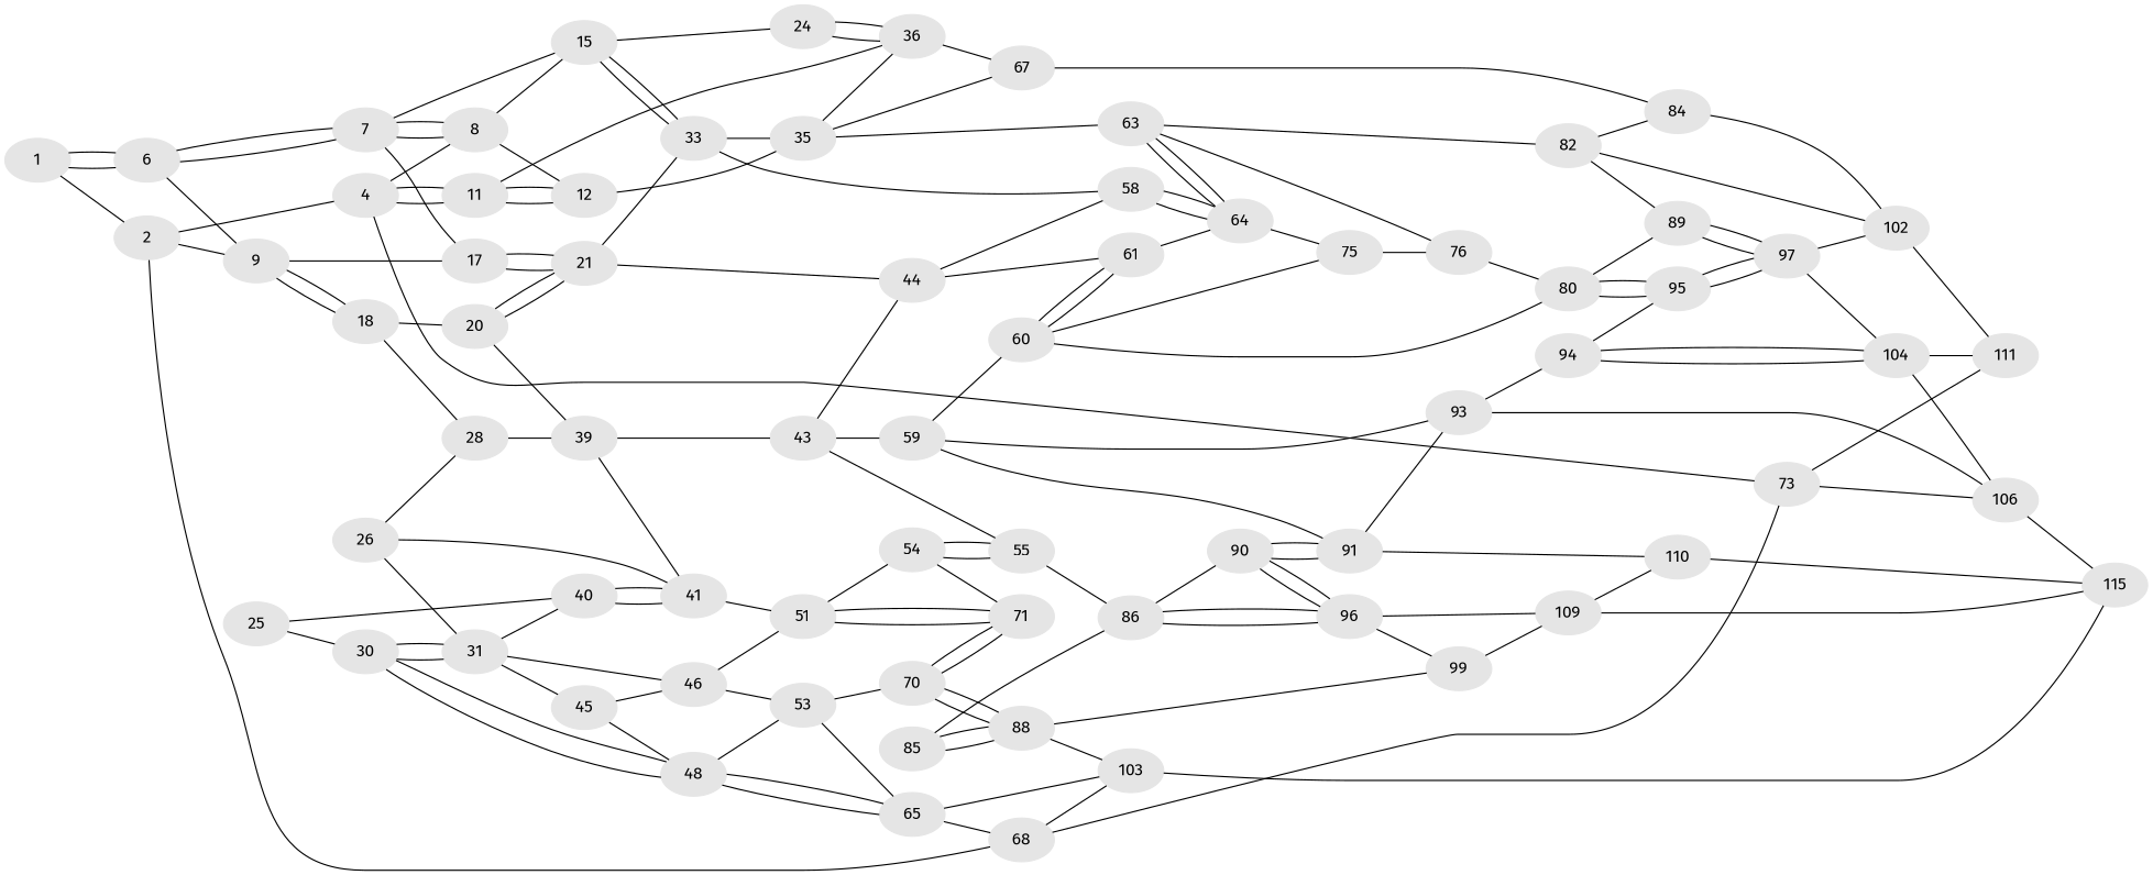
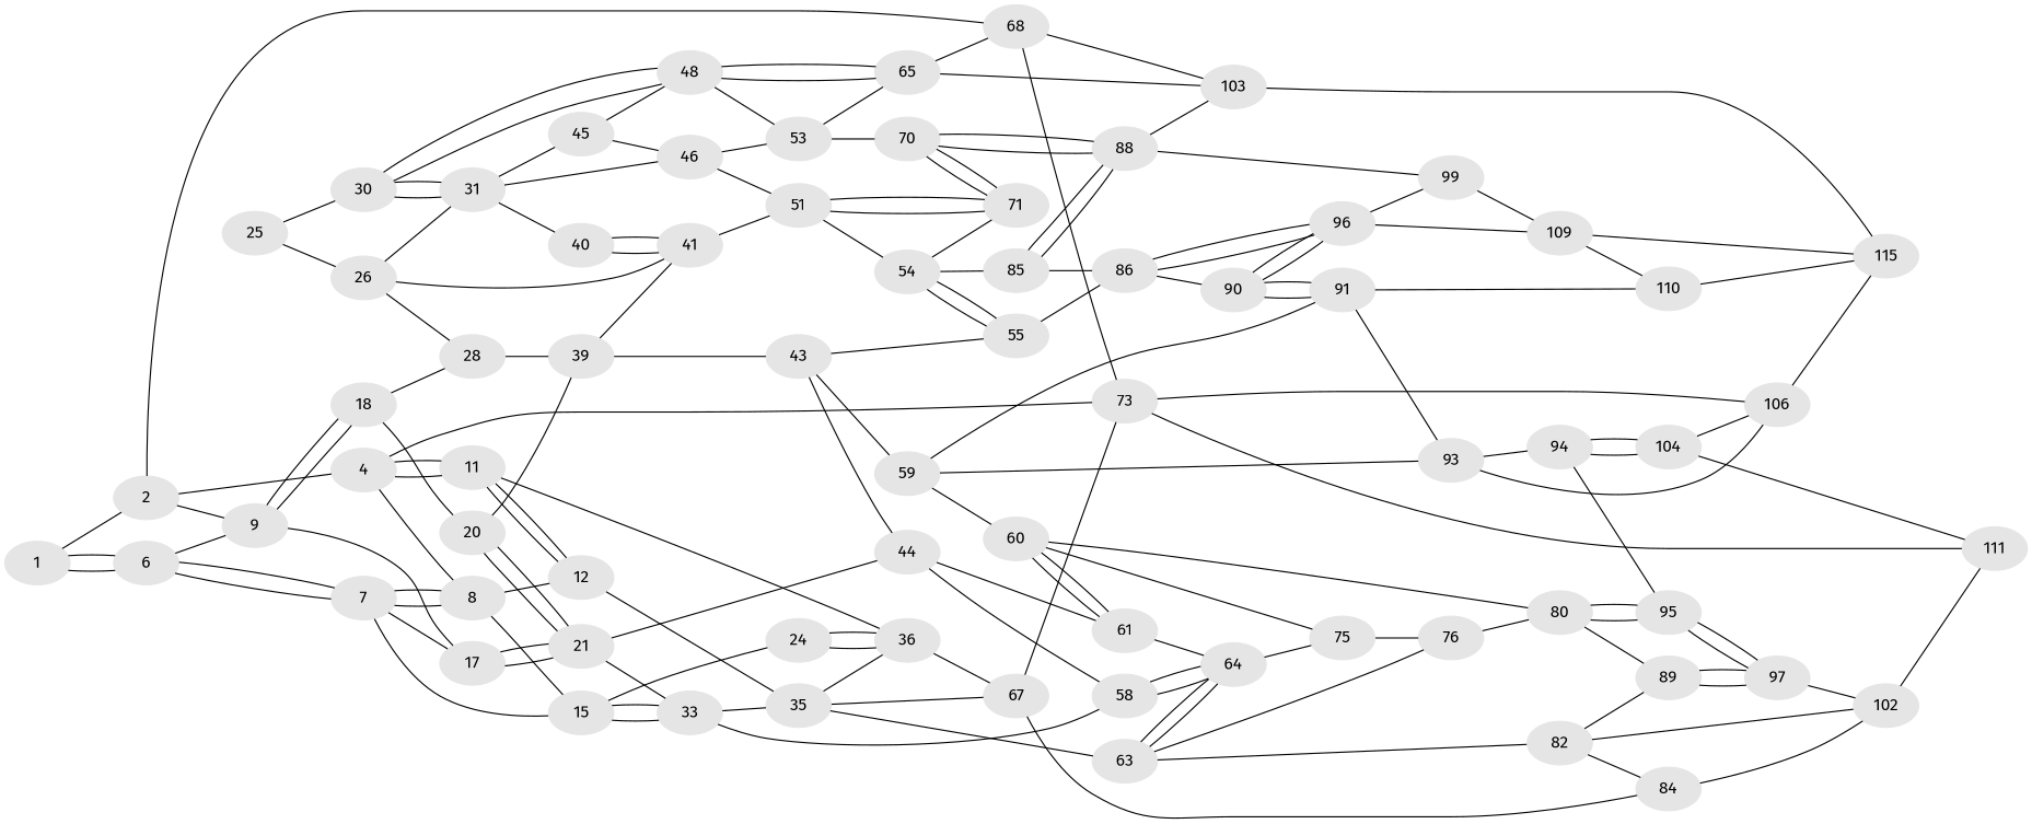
  graph {
    fontname="Fira Sans"
    rankdir=LR
    node [color=gray90 fontname="Fira Sans" style=filled]
    edge [fontname="Fira Sans"]
    2 [super="+3"]
    1
    6
    4 [super="+5"]
    9 [super="+10"]
    68
    7 [super="+14"]
    8 [super="+13"]
    11
    73 [super="+118"]
    17
    18 [super="+19"]
    103 [super="+114"]
    15 [super="+16"]
    12
    36 [super="+38"]
    106 [super="+117"]
    111
    24
    33 [super="+34"]
    21 [super="+37"]
    35 [super="+62"]
    20
    28
    67 [super="+72"]
    58
    44 [super="+57"]
    39 [super="+42"]
    41 [super="+47"]
    43 [super="+56"]
    61
    25 [super="+29"]
    26 [super="+27"]
    30
    31 [super="+32"]
    48 [super="+49"]
    40
    45
    46 [super="+50"]
    51 [super="+52"]
    53 [super="+66"]
    65 [super="+69"]
    63 [super="+77"]
    64 [super="+74"]
    76
    82 [super="+83"]
    84
    55
    59 [super="+92"]
    54 [super="+78"]
    71
    86 [super="+87"]
    60 [super="+79"]
    91 [super="+108"]
    93 [super="+105"]
    70
    85
    88 [super="+98"]
    90
    96 [super="+100"]
    75
    80 [super="+81"]
    110
    94
    89
    95
    102 [super="+112"]
    115 [super="+116"]
    99
    97 [super="+101"]
    109 [super="+113"]
    104 [super="+107"]
    2 -- 4
    2 -- 9
    2 -- 68
    1 -- 2
    1 -- 6
    1 -- 6
    6 -- 9
    6 -- 7
    6 -- 7
    4 -- 8
    4 -- 11
    4 -- 11
    4 -- 73
    9 -- 17
    9 -- 18
    9 -- 18
    68 -- 73
    68 -- 103
    7 -- 8
    7 -- 8
    7 -- 17
    7 -- 15
    8 -- 15
    8 -- 12
    11 -- 12
    11 -- 12
    11 -- 36
    73 -- 106
    73 -- 111
    17 -- 21
    17 -- 21
    18 -- 20
    18 -- 28
    103 -- 115
    15 -- 24
    15 -- 33
    15 -- 33
    12 -- 35
    36 -- 67
    106 -- 115
    24 -- 36
    24 -- 36
    33 -- 35
    33 -- 58
    21 -- 33
    21 -- 44
    35 -- 36
    35 -- 67
    35 -- 63
    20 -- 21
    20 -- 21
    20 -- 39
    28 -- 39
+   67 -- 73
    67 -- 84
    58 -- 64
    58 -- 64
    44 -- 58
    44 -- 61
    39 -- 41
    39 -- 43
    41 -- 51
    43 -- 44
    43 -- 55
    43 -- 59
    61 -- 64
-   25 -- 40
+   25 -- 26
    25 -- 30
    26 -- 28
    26 -- 41
    26 -- 31
    30 -- 31
    30 -- 31
    30 -- 48
    30 -- 48
    31 -- 40
    31 -- 45
    31 -- 46
    48 -- 53
    48 -- 65
    48 -- 65
    40 -- 41
    40 -- 41
    45 -- 48
    45 -- 46
    46 -- 51
    46 -- 53
    51 -- 54
    51 -- 71
    51 -- 71
    53 -- 65
    53 -- 70
    65 -- 68
    65 -- 103
    63 -- 64
    63 -- 64
    63 -- 76
    63 -- 82
    64 -- 75
    76 -- 80
    82 -- 84
    82 -- 89
    82 -- 102
    84 -- 102
    55 -- 86
    59 -- 60
    59 -- 91
    59 -- 93
    54 -- 55
    54 -- 55
    54 -- 71
+   54 -- 85
    86 -- 90
    86 -- 96
    86 -- 96
    60 -- 61
    60 -- 61
    60 -- 75
    60 -- 80
    91 -- 93
    91 -- 110
    93 -- 106
    93 -- 94
    70 -- 71
    70 -- 71
    70 -- 88
    70 -- 88
    85 -- 86
    85 -- 88
    85 -- 88
    88 -- 103
    88 -- 99
    90 -- 91
    90 -- 91
    90 -- 96
    90 -- 96
    96 -- 99
    96 -- 109
    75 -- 76
    80 -- 89
    80 -- 95
    80 -- 95
    110 -- 115
    94 -- 95
    94 -- 104
    94 -- 104
    89 -- 97
    89 -- 97
    95 -- 97
    95 -- 97
    102 -- 111
    99 -- 109
    97 -- 102
-   97 -- 104
    109 -- 110
    109 -- 115
    104 -- 106
    104 -- 111
  }
